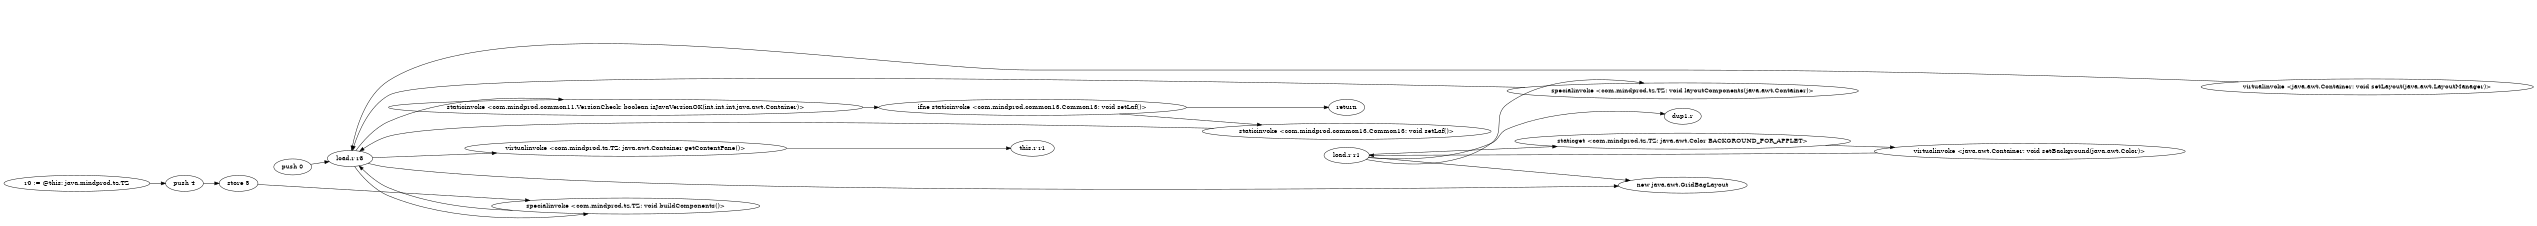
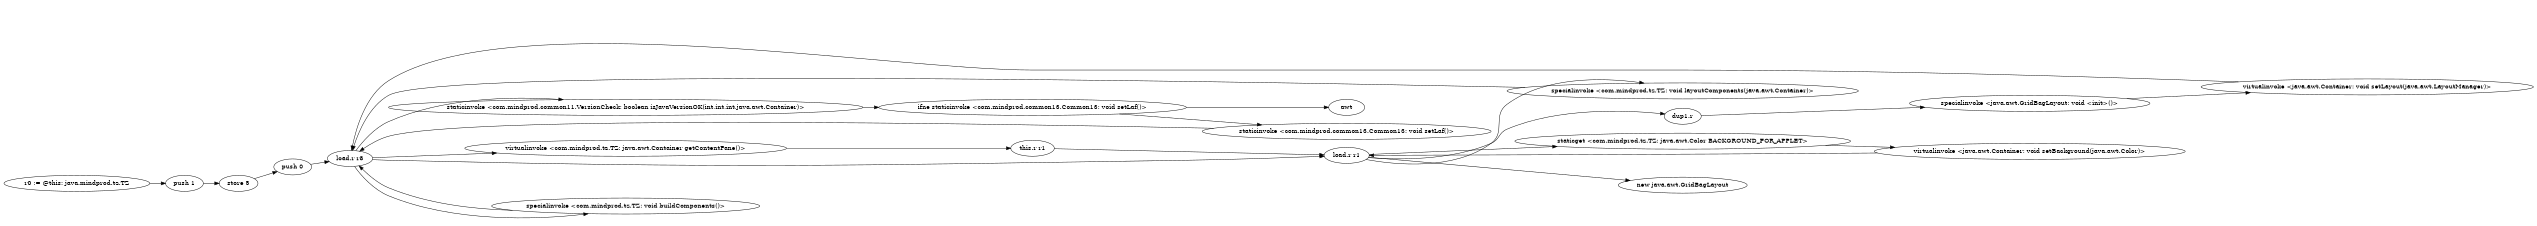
  digraph {
    rankdir=LR
    n1 [label="r0 := @this: java.mindprod.tz.TZ"]
-   "push 1" [label="push 4"]
+   "push 1"
    n3 [label="store 5"]
    "push 0"
    n5 [label="load.r r8"]
    "staticinvoke <com.mindprod.common11.VersionCheck: boolean isJavaVersionOK(int,int,int,java.awt.Container)>"
    "virtualinvoke <com.mindprod.tz.TZ: java.awt.Container getContentPane()>"
    "load.r r1"
    "specialinvoke <com.mindprod.tz.TZ: void buildComponents()>"
    "ifne staticinvoke <com.mindprod.common13.Common13: void setLaf()>"
    n11 [label="this.r r1"]
    "staticget <com.mindprod.tz.TZ: java.awt.Color BACKGROUND_FOR_APPLET>"
    "new java.awt.GridBagLayout"
    "specialinvoke <com.mindprod.tz.TZ: void layoutComponents(java.awt.Container)>"
    "dup1.r"
-   return
+   return [label=awt]
    "staticinvoke <com.mindprod.common13.Common13: void setLaf()>"
    "virtualinvoke <java.awt.Container: void setBackground(java.awt.Color)>"
+   "specialinvoke <java.awt.GridBagLayout: void <init>()>"
    "virtualinvoke <java.awt.Container: void setLayout(java.awt.LayoutManager)>"
    n1 -> "push 1"
    "push 1" -> n3
-   n3 -> "specialinvoke <com.mindprod.tz.TZ: void buildComponents()>"
+   n3 -> "push 0"
    "push 0" -> n5
    n5 -> "staticinvoke <com.mindprod.common11.VersionCheck: boolean isJavaVersionOK(int,int,int,java.awt.Container)>"
    n5 -> "virtualinvoke <com.mindprod.tz.TZ: java.awt.Container getContentPane()>"
-   n5 -> "new java.awt.GridBagLayout"
+   n5 -> "load.r r1"
    n5 -> "specialinvoke <com.mindprod.tz.TZ: void buildComponents()>"
    "staticinvoke <com.mindprod.common11.VersionCheck: boolean isJavaVersionOK(int,int,int,java.awt.Container)>" -> "ifne staticinvoke <com.mindprod.common13.Common13: void setLaf()>"
    "virtualinvoke <com.mindprod.tz.TZ: java.awt.Container getContentPane()>" -> n11
    "load.r r1" -> "staticget <com.mindprod.tz.TZ: java.awt.Color BACKGROUND_FOR_APPLET>"
    "load.r r1" -> "new java.awt.GridBagLayout"
    "load.r r1" -> "specialinvoke <com.mindprod.tz.TZ: void layoutComponents(java.awt.Container)>"
    "load.r r1" -> "dup1.r"
    "specialinvoke <com.mindprod.tz.TZ: void buildComponents()>" -> n5
    "ifne staticinvoke <com.mindprod.common13.Common13: void setLaf()>" -> return
    "ifne staticinvoke <com.mindprod.common13.Common13: void setLaf()>" -> "staticinvoke <com.mindprod.common13.Common13: void setLaf()>"
+   n11 -> "load.r r1"
    "staticget <com.mindprod.tz.TZ: java.awt.Color BACKGROUND_FOR_APPLET>" -> "virtualinvoke <java.awt.Container: void setBackground(java.awt.Color)>"
    "specialinvoke <com.mindprod.tz.TZ: void layoutComponents(java.awt.Container)>" -> n5
+   "dup1.r" -> "specialinvoke <java.awt.GridBagLayout: void <init>()>"
    "staticinvoke <com.mindprod.common13.Common13: void setLaf()>" -> n5
    "virtualinvoke <java.awt.Container: void setBackground(java.awt.Color)>" -> "load.r r1"
+   "specialinvoke <java.awt.GridBagLayout: void <init>()>" -> "virtualinvoke <java.awt.Container: void setLayout(java.awt.LayoutManager)>"
    "virtualinvoke <java.awt.Container: void setLayout(java.awt.LayoutManager)>" -> n5
  }
